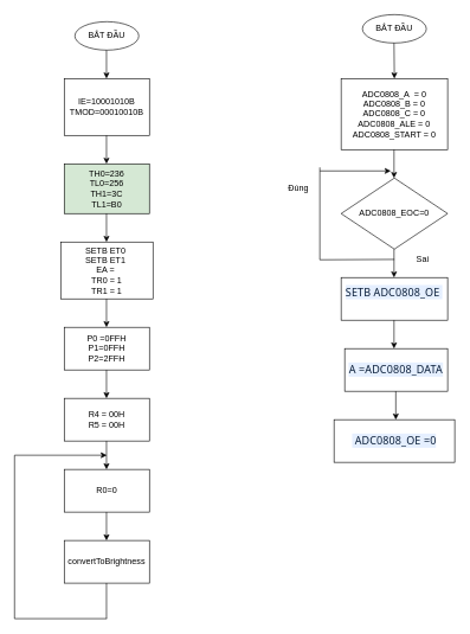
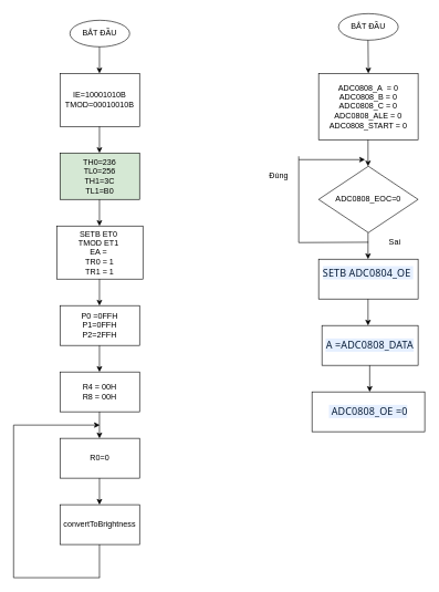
  <mxCell id="0" />
  <mxCell id="1" parent="0" />
  <mxCell id="2" value="BẮT ĐẦU" style="ellipse;whiteSpace=wrap;html=1;" parent="1" vertex="1"><mxGeometry x="105" y="30" width="90" height="40" as="geometry" /></mxCell>
  <mxCell id="3" value="IE=10001010B&lt;div&gt;TMOD=00010010B&lt;/div&gt;" style="rounded=0;whiteSpace=wrap;html=1;" parent="1" vertex="1"><mxGeometry x="90" y="110" width="120" height="80" as="geometry" /></mxCell>
  <mxCell id="4" value="TH0=236&lt;div&gt;TL0=256&lt;/div&gt;&lt;div&gt;TH1=3C&lt;/div&gt;&lt;div&gt;TL1=B0&lt;/div&gt;" style="rounded=0;whiteSpace=wrap;html=1;fillColor=#d5e8d4;" parent="1" vertex="1"><mxGeometry x="90" y="230" width="120" height="70" as="geometry" /></mxCell>
  <mxCell id="5" value="" style="endArrow=classic;html=1;rounded=0;" parent="1" edge="1"><mxGeometry width="50" height="50" relative="1" as="geometry"><mxPoint x="149.5" y="70" as="sourcePoint" /><mxPoint x="149.5" y="110" as="targetPoint" /></mxGeometry></mxCell>
  <mxCell id="6" value="" style="endArrow=classic;html=1;rounded=0;" parent="1" edge="1"><mxGeometry width="50" height="50" relative="1" as="geometry"><mxPoint x="149.5" y="190" as="sourcePoint" /><mxPoint x="149.5" y="230" as="targetPoint" /><Array as="points"><mxPoint x="149.5" y="230" /></Array></mxGeometry></mxCell>
  <mxCell id="7" value="P0 =0FFH&lt;div&gt;P1=0FFH&lt;/div&gt;&lt;div&gt;P2=2FFH&lt;/div&gt;" style="rounded=0;whiteSpace=wrap;html=1;" vertex="1" parent="1"><mxGeometry x="90" y="460" width="120" height="60" as="geometry" /></mxCell>
- <mxCell id="8" value="R4 = 00H&lt;div&gt;R5 = 00H&lt;/div&gt;" style="rounded=0;whiteSpace=wrap;html=1;" vertex="1" parent="1"><mxGeometry x="90" y="560" width="120" height="60" as="geometry" /></mxCell>
- <mxCell id="9" value="SETB ET0&amp;nbsp;&lt;div&gt;SETB ET1&amp;nbsp;&lt;/div&gt;&lt;div&gt;EA =&amp;nbsp;&lt;/div&gt;&lt;div data-sider-select-id=&quot;0ce1acc4-7611-4564-a327-6b56983f53f8&quot;&gt;TR0 = 1&lt;/div&gt;&lt;div&gt;TR1 = 1&lt;/div&gt;" style="rounded=0;whiteSpace=wrap;html=1;" vertex="1" parent="1"><mxGeometry x="85" y="340" width="130" height="80" as="geometry" /></mxCell>
+ <mxCell id="8" value="R4 = 00H&lt;div&gt;R8 = 00H&lt;/div&gt;" style="rounded=0;whiteSpace=wrap;html=1;" vertex="1" parent="1"><mxGeometry x="90" y="560" width="120" height="60" as="geometry" /></mxCell>
+ <mxCell id="9" value="SETB ET0&amp;nbsp;&lt;div&gt;TMOD ET1&amp;nbsp;&lt;/div&gt;&lt;div&gt;EA =&amp;nbsp;&lt;/div&gt;&lt;div data-sider-select-id=&quot;0ce1acc4-7611-4564-a327-6b56983f53f8&quot;&gt;TR0 = 1&lt;/div&gt;&lt;div&gt;TR1 = 1&lt;/div&gt;" style="rounded=0;whiteSpace=wrap;html=1;" vertex="1" parent="1"><mxGeometry x="85" y="340" width="130" height="80" as="geometry" /></mxCell>
  <mxCell id="10" value="" style="endArrow=classic;html=1;rounded=0;" edge="1" parent="1"><mxGeometry width="50" height="50" relative="1" as="geometry"><mxPoint x="149.5" y="300" as="sourcePoint" /><mxPoint x="149.5" y="340" as="targetPoint" /><Array as="points"><mxPoint x="149.5" y="340" /></Array></mxGeometry></mxCell>
  <mxCell id="11" value="" style="endArrow=classic;html=1;rounded=0;" edge="1" parent="1"><mxGeometry width="50" height="50" relative="1" as="geometry"><mxPoint x="149.5" y="420" as="sourcePoint" /><mxPoint x="149.5" y="460" as="targetPoint" /><Array as="points"><mxPoint x="149.5" y="460" /></Array></mxGeometry></mxCell>
  <mxCell id="12" value="" style="endArrow=classic;html=1;rounded=0;" edge="1" parent="1"><mxGeometry width="50" height="50" relative="1" as="geometry"><mxPoint x="149.5" y="520" as="sourcePoint" /><mxPoint x="149.5" y="560" as="targetPoint" /><Array as="points"><mxPoint x="149.5" y="560" /></Array></mxGeometry></mxCell>
  <mxCell id="13" value="R0=0" style="rounded=0;whiteSpace=wrap;html=1;" vertex="1" parent="1"><mxGeometry x="90" y="660" width="120" height="60" as="geometry" /></mxCell>
  <mxCell id="14" value="" style="endArrow=classic;html=1;rounded=0;" edge="1" parent="1"><mxGeometry width="50" height="50" relative="1" as="geometry"><mxPoint x="149.5" y="620" as="sourcePoint" /><mxPoint x="149.5" y="660" as="targetPoint" /><Array as="points"><mxPoint x="149.5" y="660" /></Array></mxGeometry></mxCell>
  <mxCell id="15" value="" style="endArrow=classic;html=1;rounded=0;" edge="1" parent="1"><mxGeometry width="50" height="50" relative="1" as="geometry"><mxPoint x="149.5" y="720" as="sourcePoint" /><mxPoint x="149.5" y="760" as="targetPoint" /><Array as="points"><mxPoint x="149.5" y="760" /></Array></mxGeometry></mxCell>
  <mxCell id="16" value="convertToBrightness" style="rounded=0;whiteSpace=wrap;html=1;" vertex="1" parent="1"><mxGeometry x="90" y="760" width="120" height="60" as="geometry" /></mxCell>
  <mxCell id="17" value="" style="endArrow=none;html=1;rounded=0;" edge="1" parent="1"><mxGeometry width="50" height="50" relative="1" as="geometry"><mxPoint x="149.5" y="870" as="sourcePoint" /><mxPoint x="149.5" y="820" as="targetPoint" /></mxGeometry></mxCell>
  <mxCell id="18" value="" style="endArrow=none;html=1;rounded=0;" edge="1" parent="1"><mxGeometry width="50" height="50" relative="1" as="geometry"><mxPoint x="20" y="870" as="sourcePoint" /><mxPoint x="150" y="870" as="targetPoint" /></mxGeometry></mxCell>
  <mxCell id="19" value="" style="endArrow=none;html=1;rounded=0;" edge="1" parent="1"><mxGeometry width="50" height="50" relative="1" as="geometry"><mxPoint x="20" y="870" as="sourcePoint" /><mxPoint x="20" y="640" as="targetPoint" /></mxGeometry></mxCell>
  <mxCell id="20" value="" style="endArrow=classic;html=1;rounded=0;" edge="1" parent="1"><mxGeometry width="50" height="50" relative="1" as="geometry"><mxPoint x="20" y="640" as="sourcePoint" /><mxPoint x="150" y="640" as="targetPoint" /></mxGeometry></mxCell>
  <mxCell id="21" value="ADC0808_A&amp;nbsp; = 0&lt;div&gt;ADC0808_B = 0&lt;br&gt;&lt;div&gt;ADC0808_C = 0&lt;br&gt;&lt;/div&gt;&lt;/div&gt;&lt;div&gt;ADC0808_ALE = 0&lt;/div&gt;&lt;div&gt;ADC0808_START = 0&lt;/div&gt;" style="rounded=0;whiteSpace=wrap;html=1;" vertex="1" parent="1"><mxGeometry x="480" y="110" width="150" height="100" as="geometry" /></mxCell>
  <mxCell id="22" value="BẮT ĐẦU" style="ellipse;whiteSpace=wrap;html=1;" vertex="1" parent="1"><mxGeometry x="510" y="20" width="90" height="40" as="geometry" /></mxCell>
  <mxCell id="23" value="&lt;span style=&quot;color: rgba(0, 0, 0, 0); font-family: monospace; font-size: 0px; text-align: start;&quot;&gt;%3CmxGraphModel%3E%3Croot%3E%3CmxCell%20id%3D%220%22%2F%3E%3CmxCell%20id%3D%221%22%20parent%3D%220%22%2F%3E%3CmxCell%20id%3D%222%22%20value%3D%22B%E1%BA%AET%20%C4%90%E1%BA%A6U%22%20style%3D%22ellipse%3BwhiteSpace%3Dwrap%3Bhtml%3D1%3B%22%20vertex%3D%221%22%20parent%3D%221%22%3E%3CmxGeometry%20x%3D%22165%22%20y%3D%2240%22%20width%3D%2290%22%20height%3D%2240%22%20as%3D%22geometry%22%2F%3E%3C%2FmxCell%3E%3C%2Froot%3E%3C%2FmxGraphModel%3E&lt;/span&gt;" style="text;html=1;align=center;verticalAlign=middle;resizable=0;points=[];autosize=1;strokeColor=none;fillColor=none;" vertex="1" parent="1"><mxGeometry x="530" y="38" width="20" height="30" as="geometry" /></mxCell>
- <mxCell id="24" value="&lt;span style=&quot;color: rgb(8, 28, 54); font-family: SegoeuiPc, &amp;quot;Segoe UI&amp;quot;, &amp;quot;San Francisco&amp;quot;, &amp;quot;Helvetica Neue&amp;quot;, Helvetica, &amp;quot;Lucida Grande&amp;quot;, Roboto, Ubuntu, Tahoma, &amp;quot;Microsoft Sans Serif&amp;quot;, Arial, sans-serif; font-size: 15px; letter-spacing: 0.2px; text-align: start; white-space-collapse: preserve; background-color: rgb(229, 239, 255);&quot;&gt;SETB ADC0808_OE &lt;/span&gt;&lt;div&gt;&lt;span style=&quot;color: rgb(8, 28, 54); font-family: SegoeuiPc, &amp;quot;Segoe UI&amp;quot;, &amp;quot;San Francisco&amp;quot;, &amp;quot;Helvetica Neue&amp;quot;, Helvetica, &amp;quot;Lucida Grande&amp;quot;, Roboto, Ubuntu, Tahoma, &amp;quot;Microsoft Sans Serif&amp;quot;, Arial, sans-serif; font-size: 15px; letter-spacing: 0.2px; text-align: start; white-space-collapse: preserve; background-color: rgb(229, 239, 255);&quot;&gt;&lt;br&gt;&lt;/span&gt;&lt;/div&gt;" style="rounded=0;whiteSpace=wrap;html=1;strokeColor=default;align=center;verticalAlign=middle;fontFamily=Helvetica;fontSize=12;fontColor=default;fillColor=default;" vertex="1" parent="1"><mxGeometry x="480" y="390" width="150" height="60" as="geometry" /></mxCell>
+ <mxCell id="24" value="&lt;span style=&quot;color: rgb(8, 28, 54); font-family: SegoeuiPc, &amp;quot;Segoe UI&amp;quot;, &amp;quot;San Francisco&amp;quot;, &amp;quot;Helvetica Neue&amp;quot;, Helvetica, &amp;quot;Lucida Grande&amp;quot;, Roboto, Ubuntu, Tahoma, &amp;quot;Microsoft Sans Serif&amp;quot;, Arial, sans-serif; font-size: 15px; letter-spacing: 0.2px; text-align: start; white-space-collapse: preserve; background-color: rgb(229, 239, 255);&quot;&gt;SETB ADC0804_OE &lt;/span&gt;&lt;div&gt;&lt;span style=&quot;color: rgb(8, 28, 54); font-family: SegoeuiPc, &amp;quot;Segoe UI&amp;quot;, &amp;quot;San Francisco&amp;quot;, &amp;quot;Helvetica Neue&amp;quot;, Helvetica, &amp;quot;Lucida Grande&amp;quot;, Roboto, Ubuntu, Tahoma, &amp;quot;Microsoft Sans Serif&amp;quot;, Arial, sans-serif; font-size: 15px; letter-spacing: 0.2px; text-align: start; white-space-collapse: preserve; background-color: rgb(229, 239, 255);&quot;&gt;&lt;br&gt;&lt;/span&gt;&lt;/div&gt;" style="rounded=0;whiteSpace=wrap;html=1;strokeColor=default;align=center;verticalAlign=middle;fontFamily=Helvetica;fontSize=12;fontColor=default;fillColor=default;" vertex="1" parent="1"><mxGeometry x="480" y="390" width="150" height="60" as="geometry" /></mxCell>
  <mxCell id="25" value="&lt;span style=&quot;color: rgb(8, 28, 54); font-family: SegoeuiPc, &amp;quot;Segoe UI&amp;quot;, &amp;quot;San Francisco&amp;quot;, &amp;quot;Helvetica Neue&amp;quot;, Helvetica, &amp;quot;Lucida Grande&amp;quot;, Roboto, Ubuntu, Tahoma, &amp;quot;Microsoft Sans Serif&amp;quot;, Arial, sans-serif; font-size: 15px; letter-spacing: 0.2px; text-align: start; white-space-collapse: preserve; background-color: rgb(229, 239, 255);&quot;&gt;A =ADC0808_DATA&lt;/span&gt;" style="rounded=0;whiteSpace=wrap;html=1;strokeColor=default;align=center;verticalAlign=middle;fontFamily=Helvetica;fontSize=12;fontColor=default;fillColor=default;" vertex="1" parent="1"><mxGeometry x="485" y="490" width="145" height="60" as="geometry" /></mxCell>
  <mxCell id="26" value="ADC0808_EOC=0" style="rhombus;whiteSpace=wrap;html=1;" vertex="1" parent="1"><mxGeometry x="480" y="250" width="150" height="100" as="geometry" /></mxCell>
  <mxCell id="27" value="&lt;span style=&quot;color: rgb(8, 28, 54); font-family: SegoeuiPc, &amp;quot;Segoe UI&amp;quot;, &amp;quot;San Francisco&amp;quot;, &amp;quot;Helvetica Neue&amp;quot;, Helvetica, &amp;quot;Lucida Grande&amp;quot;, Roboto, Ubuntu, Tahoma, &amp;quot;Microsoft Sans Serif&amp;quot;, Arial, sans-serif; font-size: 15px; letter-spacing: 0.2px; text-align: start; white-space-collapse: preserve; background-color: rgb(229, 239, 255);&quot;&gt; ADC0808_OE =0&lt;/span&gt;" style="rounded=0;whiteSpace=wrap;html=1;strokeColor=default;align=center;verticalAlign=middle;fontFamily=Helvetica;fontSize=12;fontColor=default;fillColor=default;" vertex="1" parent="1"><mxGeometry x="470" y="590" width="170" height="60" as="geometry" /></mxCell>
  <mxCell id="28" value="" style="endArrow=classic;html=1;rounded=0;" edge="1" parent="1"><mxGeometry width="50" height="50" relative="1" as="geometry"><mxPoint x="554.5" y="60" as="sourcePoint" /><mxPoint x="555" y="110" as="targetPoint" /></mxGeometry></mxCell>
  <mxCell id="29" value="" style="endArrow=classic;html=1;rounded=0;" edge="1" parent="1"><mxGeometry width="50" height="50" relative="1" as="geometry"><mxPoint x="554.5" y="210" as="sourcePoint" /><mxPoint x="554.5" y="250" as="targetPoint" /><Array as="points"><mxPoint x="554.5" y="250" /></Array></mxGeometry></mxCell>
  <mxCell id="30" value="" style="endArrow=classic;html=1;rounded=0;" edge="1" parent="1"><mxGeometry width="50" height="50" relative="1" as="geometry"><mxPoint x="554.5" y="350" as="sourcePoint" /><mxPoint x="554.5" y="390" as="targetPoint" /><Array as="points"><mxPoint x="554.5" y="390" /></Array></mxGeometry></mxCell>
  <mxCell id="31" value="Sai" style="text;strokeColor=none;align=center;fillColor=none;html=1;verticalAlign=middle;whiteSpace=wrap;rounded=0;" vertex="1" parent="1"><mxGeometry x="565" y="350" width="60" height="30" as="geometry" /></mxCell>
  <mxCell id="32" value="" style="endArrow=none;html=1;rounded=0;" edge="1" parent="1"><mxGeometry width="50" height="50" relative="1" as="geometry"><mxPoint x="450" y="365" as="sourcePoint" /><mxPoint x="555" y="364.5" as="targetPoint" /></mxGeometry></mxCell>
  <mxCell id="33" value="" style="endArrow=none;html=1;rounded=0;" edge="1" parent="1"><mxGeometry width="50" height="50" relative="1" as="geometry"><mxPoint x="450" y="365" as="sourcePoint" /><mxPoint x="450" y="235" as="targetPoint" /></mxGeometry></mxCell>
  <mxCell id="34" value="" style="endArrow=classic;html=1;rounded=0;" edge="1" parent="1"><mxGeometry width="50" height="50" relative="1" as="geometry"><mxPoint x="450" y="240" as="sourcePoint" /><mxPoint x="550" y="240" as="targetPoint" /></mxGeometry></mxCell>
  <mxCell id="35" value="Đúng" style="text;strokeColor=none;align=center;fillColor=none;html=1;verticalAlign=middle;whiteSpace=wrap;rounded=0;" vertex="1" parent="1"><mxGeometry x="390" y="250" width="60" height="30" as="geometry" /></mxCell>
  <mxCell id="36" value="" style="endArrow=classic;html=1;rounded=0;" edge="1" parent="1"><mxGeometry width="50" height="50" relative="1" as="geometry"><mxPoint x="554.5" y="450" as="sourcePoint" /><mxPoint x="554.5" y="490" as="targetPoint" /><Array as="points"><mxPoint x="554.5" y="490" /></Array></mxGeometry></mxCell>
  <mxCell id="37" value="" style="endArrow=classic;html=1;rounded=0;" edge="1" parent="1"><mxGeometry width="50" height="50" relative="1" as="geometry"><mxPoint x="557" y="550" as="sourcePoint" /><mxPoint x="557" y="590" as="targetPoint" /><Array as="points"><mxPoint x="557" y="590" /></Array></mxGeometry></mxCell>
